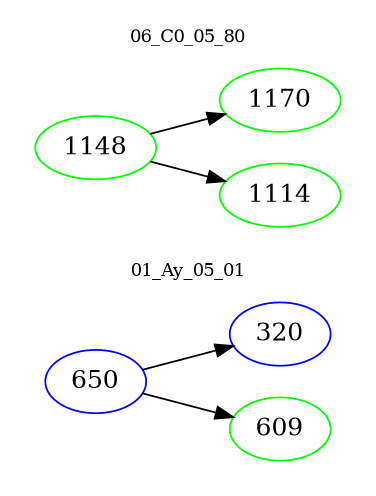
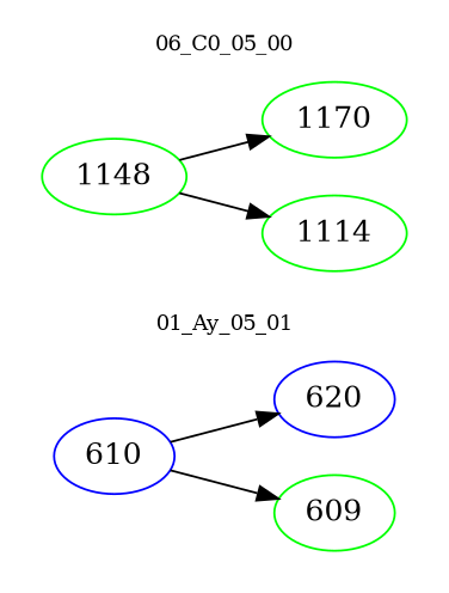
  digraph {
    rankdir=LR
    node [color=green]
    edge [color=black]
-   n1 [color=blue label=650]
+   n1 [color=blue label=610]
    n2 [label=609]
-   n3 [color=blue label=320]
+   n3 [color=blue label=620]
    n4 [label=1148]
    n5 [label=1114]
    n6 [label=1170]
    subgraph cluster_1 {
      color=white
      fontsize=10
      label="01_Ay_05_01"
      n1
      n2
      n3
    }
    subgraph cluster_2 {
      color=white
      fontsize=10
-     label="06_C0_05_80"
+     label="06_C0_05_00"
      n4
      n5
      n6
    }
    n1 -> n2
    n1 -> n3
    n4 -> n5
    n4 -> n6
  }
